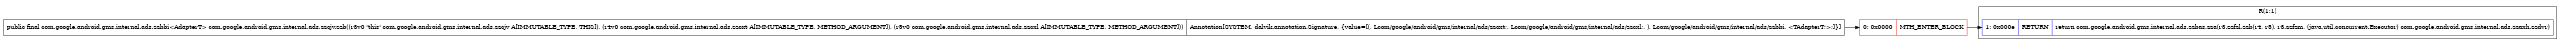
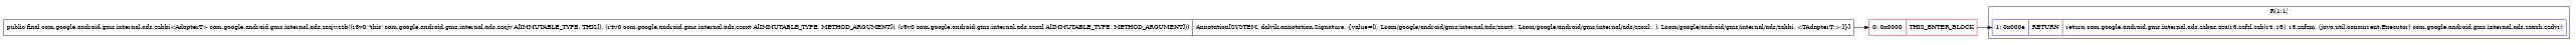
  digraph {
    rankdir=LR
    node [shape=record]
    n1 [color=blue label="{1\:\ 0x000e|RETURN\l|return com.google.android.gms.internal.ads.zzbas.zza(r3.zzfzl.zzb(r4, r5), r3.zzfzm, (java.util.concurrent.Executor) com.google.android.gms.internal.ads.zzaxh.zzdvr)\l}"]
-   n2 [color=red label="{0\:\ 0x0000|MTH_ENTER_BLOCK\l}"]
+   n2 [color=red label="{0\:\ 0x0000|THIS_ENTER_BLOCK\l}"]
    n3 [label="{public final com.google.android.gms.internal.ads.zzbbi\<AdapterT\> com.google.android.gms.internal.ads.zzcjv.zzb((r3v0 'this' com.google.android.gms.internal.ads.zzcjv A[IMMUTABLE_TYPE, THIS]), (r4v0 com.google.android.gms.internal.ads.zzcxt A[IMMUTABLE_TYPE, METHOD_ARGUMENT]), (r5v0 com.google.android.gms.internal.ads.zzcxl A[IMMUTABLE_TYPE, METHOD_ARGUMENT]))  | Annotation[SYSTEM, dalvik.annotation.Signature, \{value=[(, Lcom\/google\/android\/gms\/internal\/ads\/zzcxt;, Lcom\/google\/android\/gms\/internal\/ads\/zzcxl;, ), Lcom\/google\/android\/gms\/internal\/ads\/zzbbi, \<TAdapterT;\>;]\}]\l}"]
    subgraph cluster_1 {
      label="R(1:1)"
      n1
    }
    n2 -> n1
    n3 -> n2
  }
